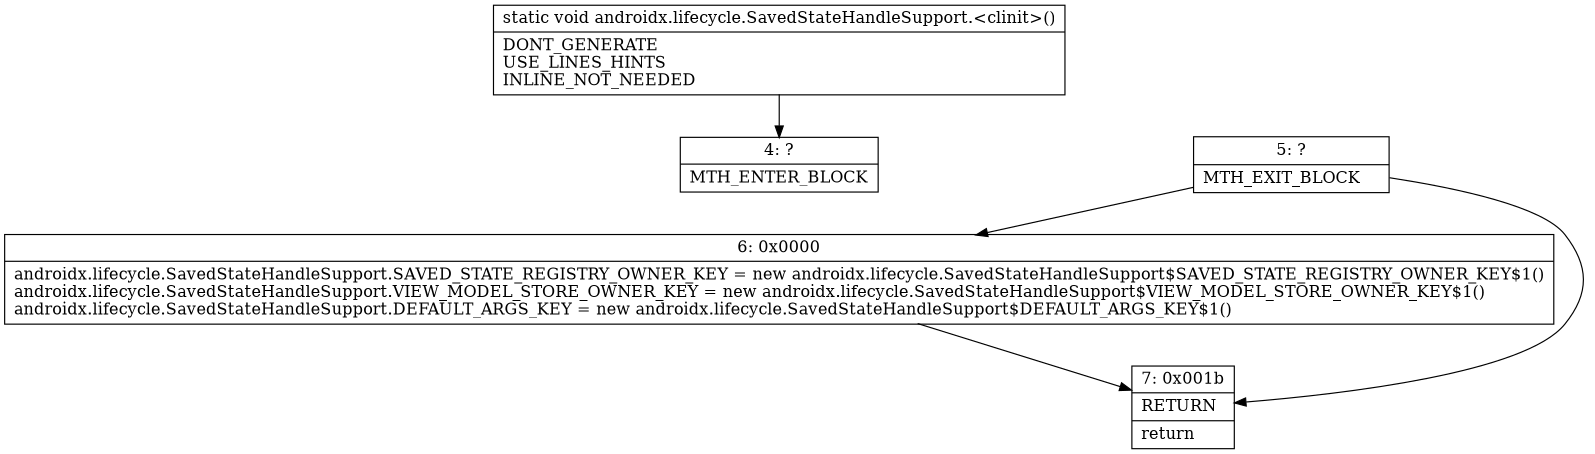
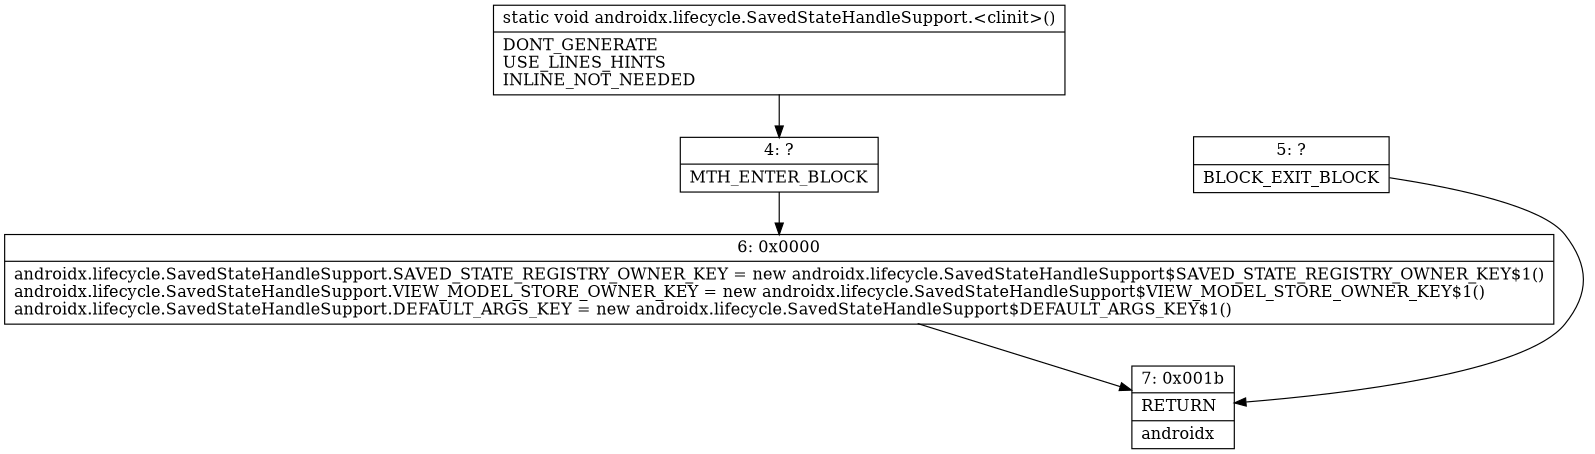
  digraph {
    node [shape=record]
    n1 [label="{4\:\ ?|MTH_ENTER_BLOCK\l}"]
    n2 [label="{6\:\ 0x0000|androidx.lifecycle.SavedStateHandleSupport.SAVED_STATE_REGISTRY_OWNER_KEY = new androidx.lifecycle.SavedStateHandleSupport$SAVED_STATE_REGISTRY_OWNER_KEY$1()\landroidx.lifecycle.SavedStateHandleSupport.VIEW_MODEL_STORE_OWNER_KEY = new androidx.lifecycle.SavedStateHandleSupport$VIEW_MODEL_STORE_OWNER_KEY$1()\landroidx.lifecycle.SavedStateHandleSupport.DEFAULT_ARGS_KEY = new androidx.lifecycle.SavedStateHandleSupport$DEFAULT_ARGS_KEY$1()\l}"]
-   n3 [label="{7\:\ 0x001b|RETURN\l|return\l}"]
-   n4 [label="{5\:\ ?|MTH_EXIT_BLOCK\l}"]
+   n3 [label="{7\:\ 0x001b|RETURN\l|androidx\l}"]
+   n4 [label="{5\:\ ?|BLOCK_EXIT_BLOCK\l}"]
    n5 [label="{static void androidx.lifecycle.SavedStateHandleSupport.\<clinit\>()  | DONT_GENERATE\lUSE_LINES_HINTS\lINLINE_NOT_NEEDED\l}"]
-   n4 -> n2
+   n1 -> n2
    n2 -> n3
    n4 -> n3
    n5 -> n1
  }
